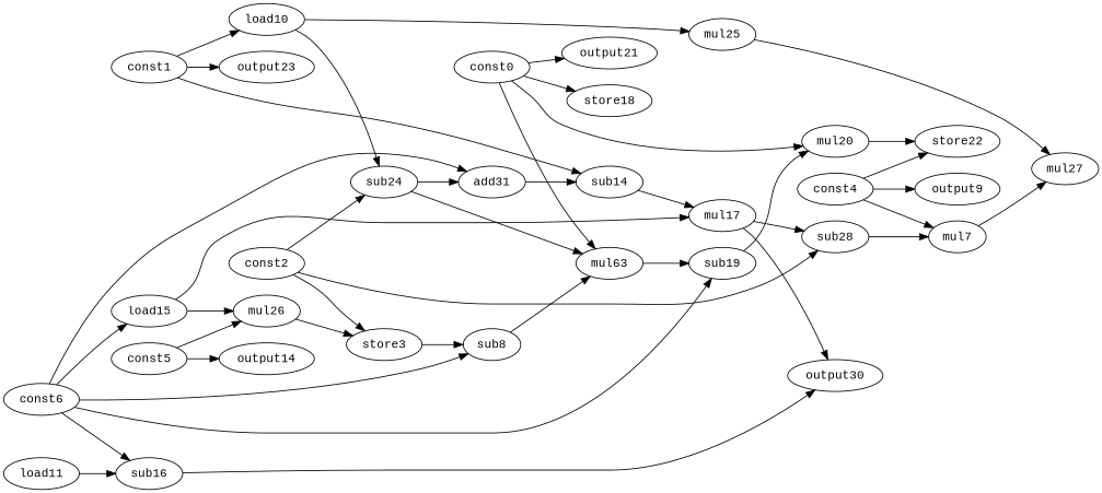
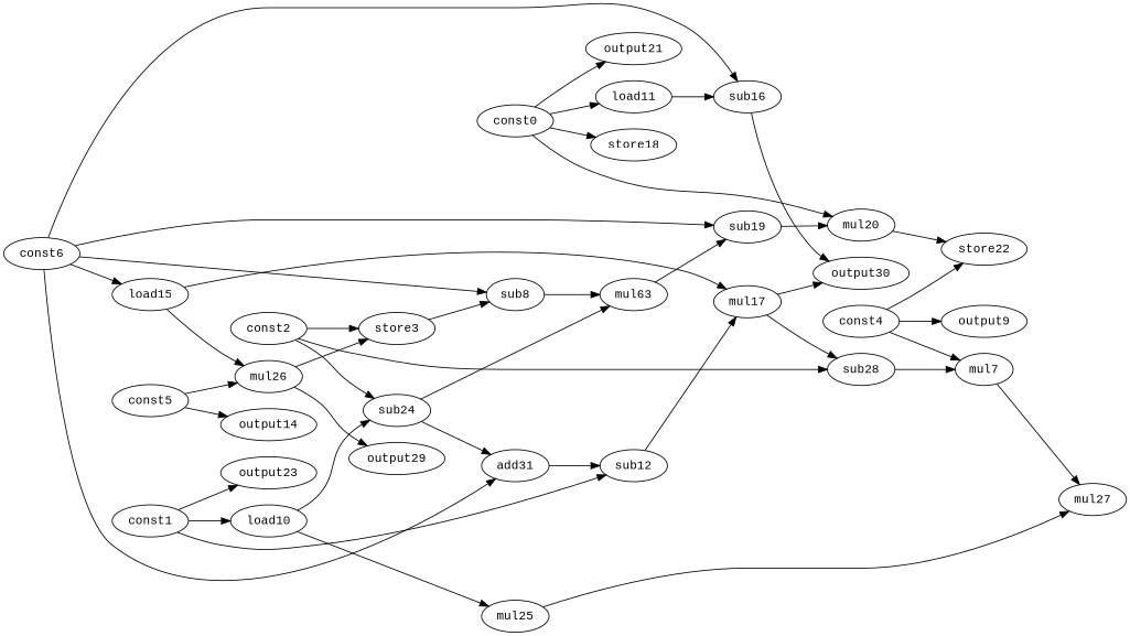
  digraph {
    fontname="Liberation Mono"
    rankdir=LR
    node [fontname="Liberation Mono" opcode=mul]
    edge [fontname="Liberation Mono" operand=0]
    const0 [opcode=const]
    load11 [opcode=load]
    store18 [opcode=store]
    mul20
    output21 [opcode=output]
    sub16 [opcode=sub]
    store22 [opcode=store]
    const1 [opcode=const]
    load10 [opcode=load]
-   sub12 [opcode=sub label=sub14]
+   sub12 [opcode=sub]
    output23 [opcode=output]
    mul25
    sub24 [opcode=sub]
    mul17
    mul27
    const2 [opcode=const]
    store3 [opcode=store]
    sub28 [opcode=sub]
    sub8 [opcode=sub]
    n20 [label=mul63]
    add31 [opcode=add]
    mul7
    const4 [opcode=const]
    output9 [opcode=output]
    const5 [opcode=const]
    output14 [opcode=output]
    mul26
+   output29 [opcode=output]
    const6 [opcode=const]
    load15 [opcode=load]
    sub19 [opcode=sub]
    output30 [opcode=output]
-   const0 -> n20
+   const0 -> load11
    const0 -> store18
    const0 -> mul20
    const0 -> output21
    load11 -> sub16
    mul20 -> store22 [operand=1]
    sub16 -> output30
    const1 -> load10
    const1 -> sub12
    const1 -> output23
    load10 -> mul25 [operand=1]
    load10 -> sub24 [operand=1]
    sub12 -> mul17
    mul25 -> mul27
    sub24 -> n20 [operand=1]
    sub24 -> add31
    mul17 -> sub28
    mul17 -> output30 [operand=1]
    const2 -> sub24
    const2 -> store3 [operand=1]
    const2 -> sub28 [operand=1]
    store3 -> sub8
    sub28 -> mul7 [operand=1]
    sub8 -> n20
    n20 -> sub19
    add31 -> sub12 [operand=1]
    mul7 -> mul27 [operand=1]
    const4 -> store22
    const4 -> mul7
    const4 -> output9
    const5 -> output14
    const5 -> mul26
    mul26 -> store3
+   mul26 -> output29
    const6 -> sub16 [operand=1]
    const6 -> sub8 [operand=1]
    const6 -> add31 [operand=1]
    const6 -> load15
    const6 -> sub19 [operand=1]
    load15 -> mul17 [operand=1]
    load15 -> mul26 [operand=1]
    sub19 -> mul20 [operand=1]
  }
